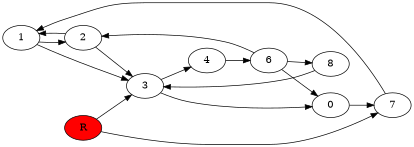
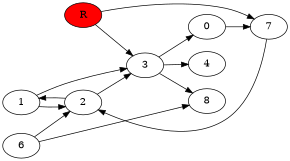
  digraph {
    rankdir=LR
    1
    2
    3
    4
    n5 [label=0]
    6
    7
    8
    R [fillcolor="#ff0000" style=filled]
    1 -> 2
    1 -> 3
    2 -> 1
    2 -> 3
    3 -> 4
    3 -> n5
-   4 -> 6
    n5 -> 7
    6 -> 2
-   6 -> n5
    6 -> 8
-   7 -> 1
-   8 -> 3
+   7 -> 2
+   3 -> 8
    R -> 3
    R -> 7
  }
